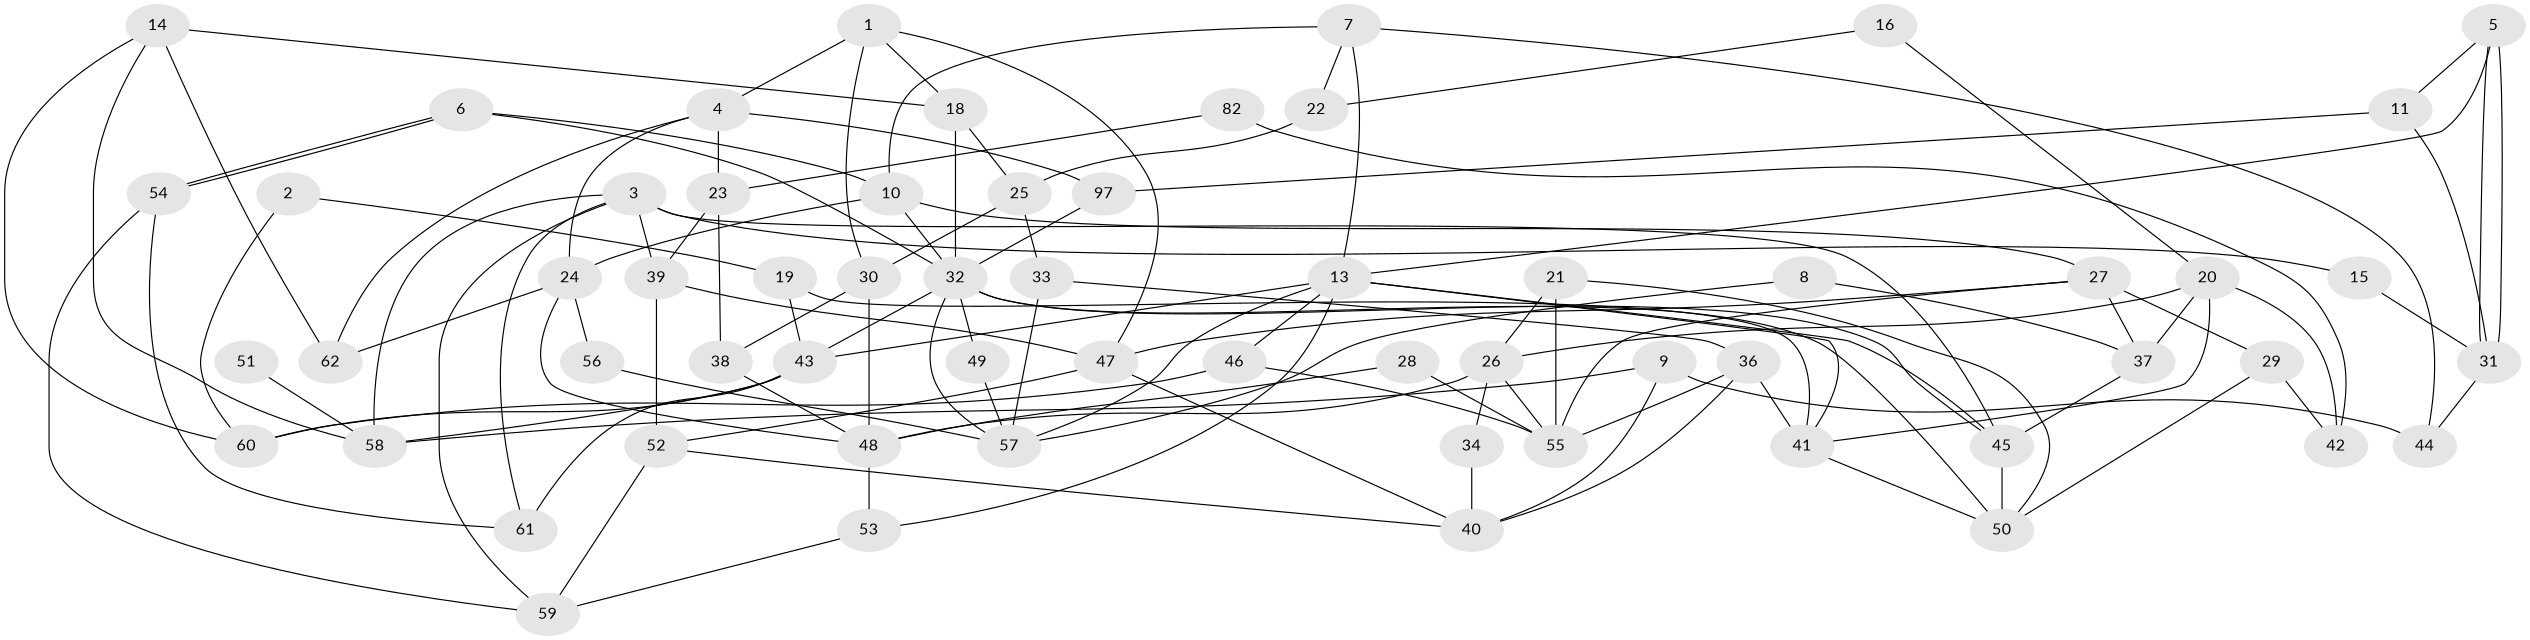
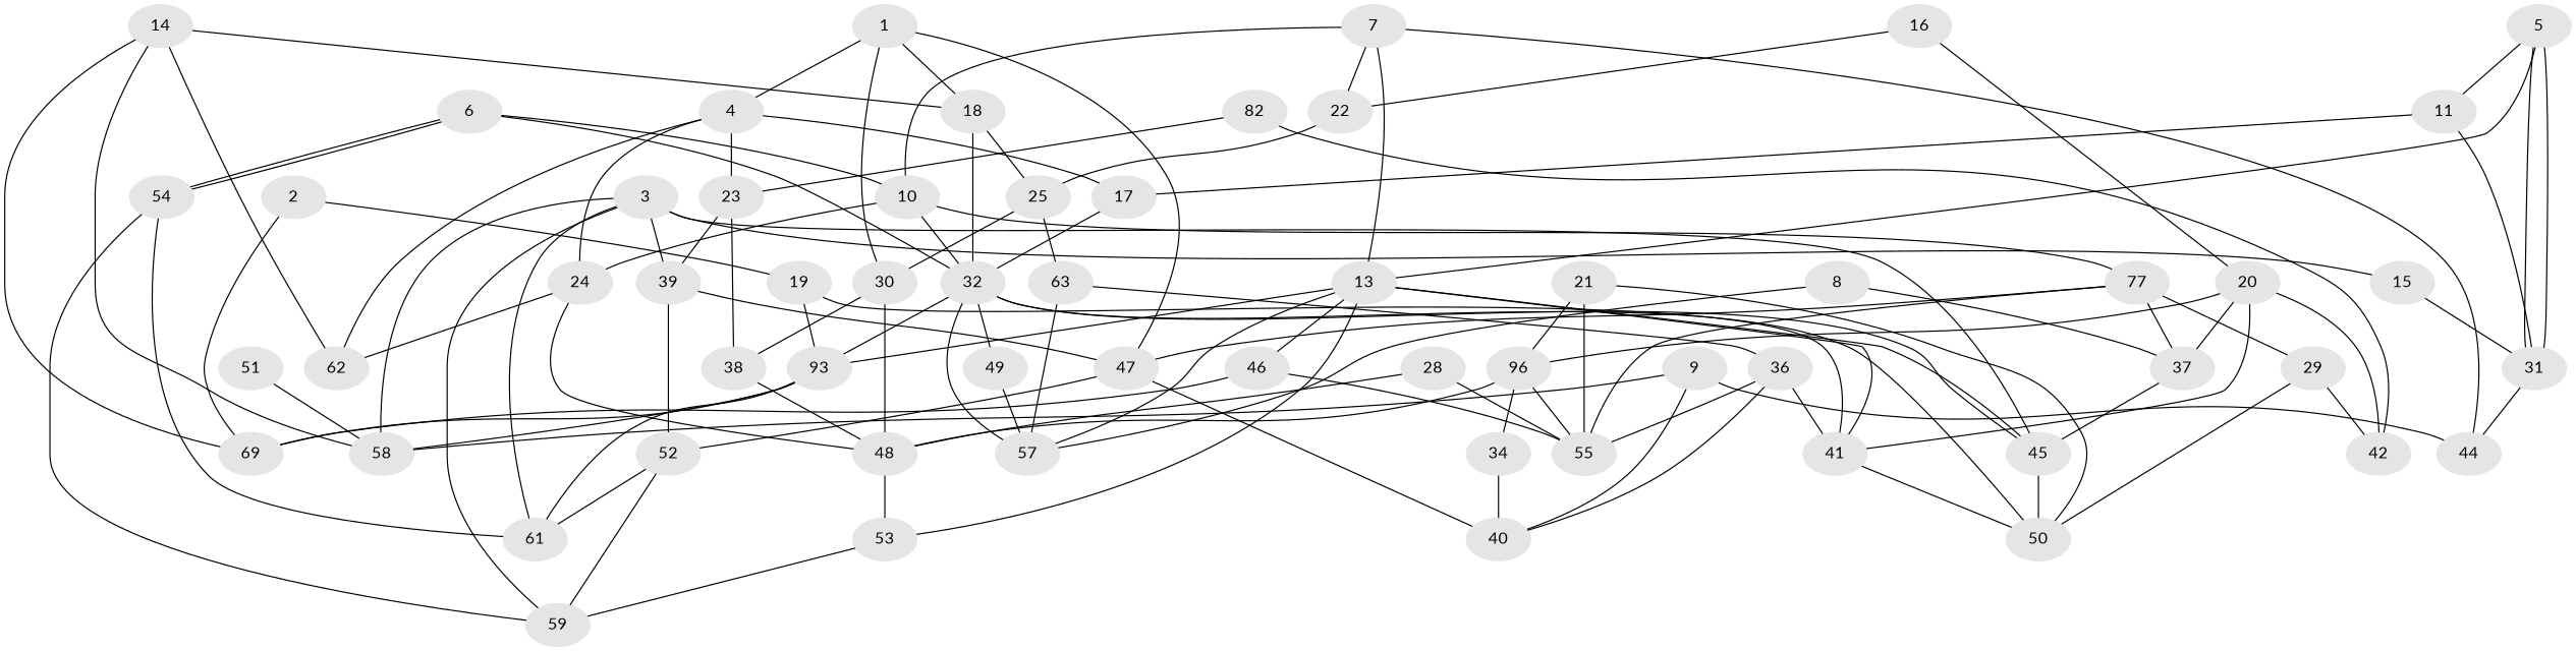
  graph {
    fontname=Lato
    node [color=gray90 fontname=Lato style=filled]
    edge [fontname=Lato]
    1
    4
    18
    30
    47
-   17 [label=97]
+   17
    23
    24
    62
    32
    25
    38
    48
    52
    2
    19
-   60
-   43
+   60 [label=69]
+   43 [label=93]
    41
    3
    15
    39
    45
    58
    59
    61
    31
    50
-   56
    5
    11
    13
    57
    46
    53
    44
    6
    10
    54
-   27
+   27 [label=77]
    49
    7
    22
    8
    37
    9
    40
    55
    29
    n50 [label=82]
    42
    14
    16
    20
-   26
-   33
+   26 [label=96]
+   33 [label=63]
    34
    21
    36
    28
    51
    1 -- 4
    1 -- 18
    1 -- 30
    1 -- 47
    4 -- 17
    4 -- 23
    4 -- 24
    4 -- 62
    18 -- 32
    18 -- 25
    30 -- 38
    30 -- 48
    47 -- 52
    17 -- 32
    23 -- 38
    23 -- 39
    24 -- 62
    24 -- 48
-   24 -- 56
    32 -- 43
    32 -- 45
    32 -- 50
    32 -- 57
    32 -- 49
    25 -- 30
    25 -- 33
    38 -- 48
    48 -- 53
    52 -- 59
-   52 -- 40
+   52 -- 61
    2 -- 19
    2 -- 60
    19 -- 43
    19 -- 41
    43 -- 60
    43 -- 58
    43 -- 61
    41 -- 50
    3 -- 15
    3 -- 39
    3 -- 45
    3 -- 58
    3 -- 59
    3 -- 61
    15 -- 31
    39 -- 47
    39 -- 52
    45 -- 50
    31 -- 44
-   56 -- 57
    5 -- 31
    5 -- 31
    5 -- 11
    5 -- 13
    11 -- 17
    11 -- 31
    13 -- 43
    13 -- 41
    13 -- 45
    13 -- 57
    13 -- 46
    13 -- 53
    46 -- 60
    46 -- 55
    53 -- 59
    6 -- 32
    6 -- 10
    6 -- 54
    6 -- 54
    10 -- 24
    10 -- 32
    10 -- 27
    54 -- 59
    54 -- 61
    27 -- 47
    27 -- 37
    27 -- 55
    27 -- 29
    49 -- 57
    7 -- 13
    7 -- 44
    7 -- 10
    7 -- 22
    22 -- 25
    8 -- 57
    8 -- 37
    37 -- 45
    9 -- 58
    9 -- 44
    9 -- 40
    40 -- 47
    29 -- 50
    29 -- 42
    n50 -- 23
    n50 -- 42
    14 -- 18
    14 -- 62
    14 -- 60
    14 -- 58
    16 -- 22
    16 -- 20
    20 -- 41
    20 -- 37
    20 -- 42
    20 -- 26
    26 -- 48
    26 -- 55
    26 -- 34
    33 -- 57
    33 -- 36
    34 -- 40
    21 -- 50
    21 -- 55
    21 -- 26
    36 -- 41
    36 -- 40
    36 -- 55
    28 -- 48
    28 -- 55
    51 -- 58
  }
